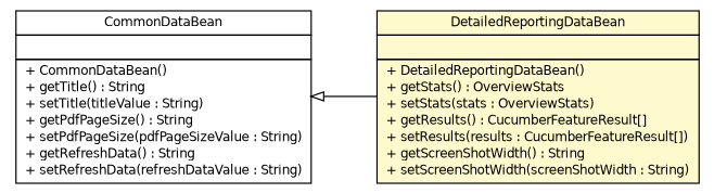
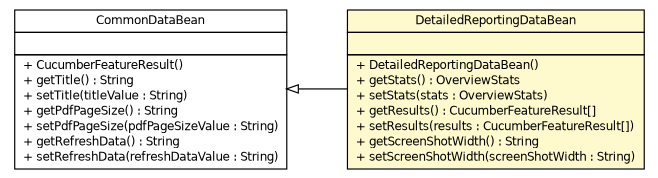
  digraph {
    nodesep=0.25
    ranksep=0.5
    rankdir=LR
    node [fontcolor=black fontname=Helvetica fontsize=10.0 shape=plaintext]
    n1 [label=<<table title="com.github.mkolisnyk.cucumber.reporting.types.beans.DetailedReportingDataBean" border="0" cellborder="1" cellspacing="0" cellpadding="2" port="p" bgcolor="lemonChiffon" href="./DetailedReportingDataBean.html"> 		<tr><td><table border="0" cellspacing="0" cellpadding="1"> <tr><td align="center" balign="center"> DetailedReportingDataBean </td></tr> 		</table></td></tr> 		<tr><td><table border="0" cellspacing="0" cellpadding="1"> <tr><td align="left" balign="left">  </td></tr> 		</table></td></tr> 		<tr><td><table border="0" cellspacing="0" cellpadding="1"> <tr><td align="left" balign="left"> + DetailedReportingDataBean() </td></tr> <tr><td align="left" balign="left"> + getStats() : OverviewStats </td></tr> <tr><td align="left" balign="left"> + setStats(stats : OverviewStats) </td></tr> <tr><td align="left" balign="left"> + getResults() : CucumberFeatureResult[] </td></tr> <tr><td align="left" balign="left"> + setResults(results : CucumberFeatureResult[]) </td></tr> <tr><td align="left" balign="left"> + getScreenShotWidth() : String </td></tr> <tr><td align="left" balign="left"> + setScreenShotWidth(screenShotWidth : String) </td></tr> 		</table></td></tr> 		</table>>]
-   n2 [label=<<table title="com.github.mkolisnyk.cucumber.reporting.types.beans.CommonDataBean" border="0" cellborder="1" cellspacing="0" cellpadding="2" port="p" href="./CommonDataBean.html"> 		<tr><td><table border="0" cellspacing="0" cellpadding="1"> <tr><td align="center" balign="center"> CommonDataBean </td></tr> 		</table></td></tr> 		<tr><td><table border="0" cellspacing="0" cellpadding="1"> <tr><td align="left" balign="left">  </td></tr> 		</table></td></tr> 		<tr><td><table border="0" cellspacing="0" cellpadding="1"> <tr><td align="left" balign="left"> + CommonDataBean() </td></tr> <tr><td align="left" balign="left"> + getTitle() : String </td></tr> <tr><td align="left" balign="left"> + setTitle(titleValue : String) </td></tr> <tr><td align="left" balign="left"> + getPdfPageSize() : String </td></tr> <tr><td align="left" balign="left"> + setPdfPageSize(pdfPageSizeValue : String) </td></tr> <tr><td align="left" balign="left"> + getRefreshData() : String </td></tr> <tr><td align="left" balign="left"> + setRefreshData(refreshDataValue : String) </td></tr> 		</table></td></tr> 		</table>>]
+   n2 [label=<<table title="com.github.mkolisnyk.cucumber.reporting.types.beans.CommonDataBean" border="0" cellborder="1" cellspacing="0" cellpadding="2" port="p" href="./CommonDataBean.html"> 		<tr><td><table border="0" cellspacing="0" cellpadding="1"> <tr><td align="center" balign="center"> CommonDataBean </td></tr> 		</table></td></tr> 		<tr><td><table border="0" cellspacing="0" cellpadding="1"> <tr><td align="left" balign="left">  </td></tr> 		</table></td></tr> 		<tr><td><table border="0" cellspacing="0" cellpadding="1"> <tr><td align="left" balign="left"> + CucumberFeatureResult() </td></tr> <tr><td align="left" balign="left"> + getTitle() : String </td></tr> <tr><td align="left" balign="left"> + setTitle(titleValue : String) </td></tr> <tr><td align="left" balign="left"> + getPdfPageSize() : String </td></tr> <tr><td align="left" balign="left"> + setPdfPageSize(pdfPageSizeValue : String) </td></tr> <tr><td align="left" balign="left"> + getRefreshData() : String </td></tr> <tr><td align="left" balign="left"> + setRefreshData(refreshDataValue : String) </td></tr> 		</table></td></tr> 		</table>>]
    n2 -> n1 [arrowtail=empty dir=back fontname=Helvetica fontsize=10 headport=p labelfontname=Helvetica labelfontsize=10 tailport=p]
  }
